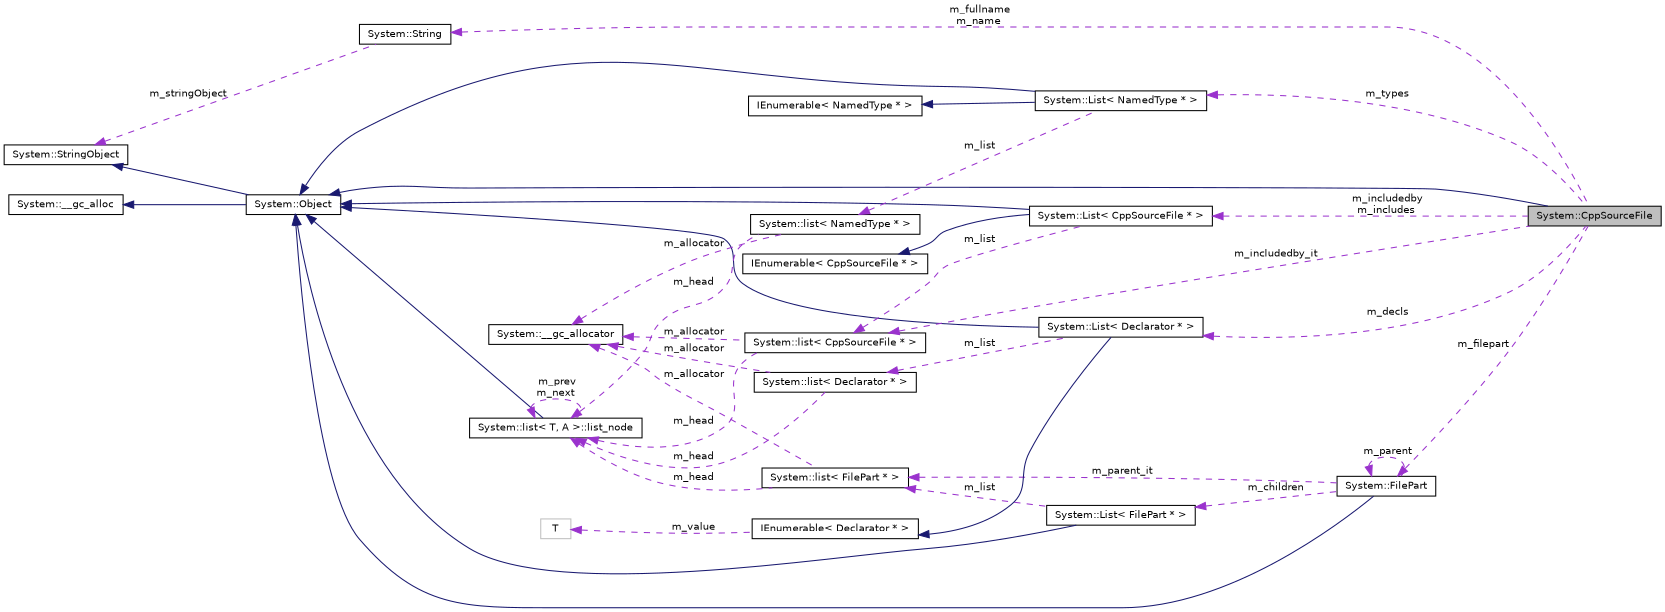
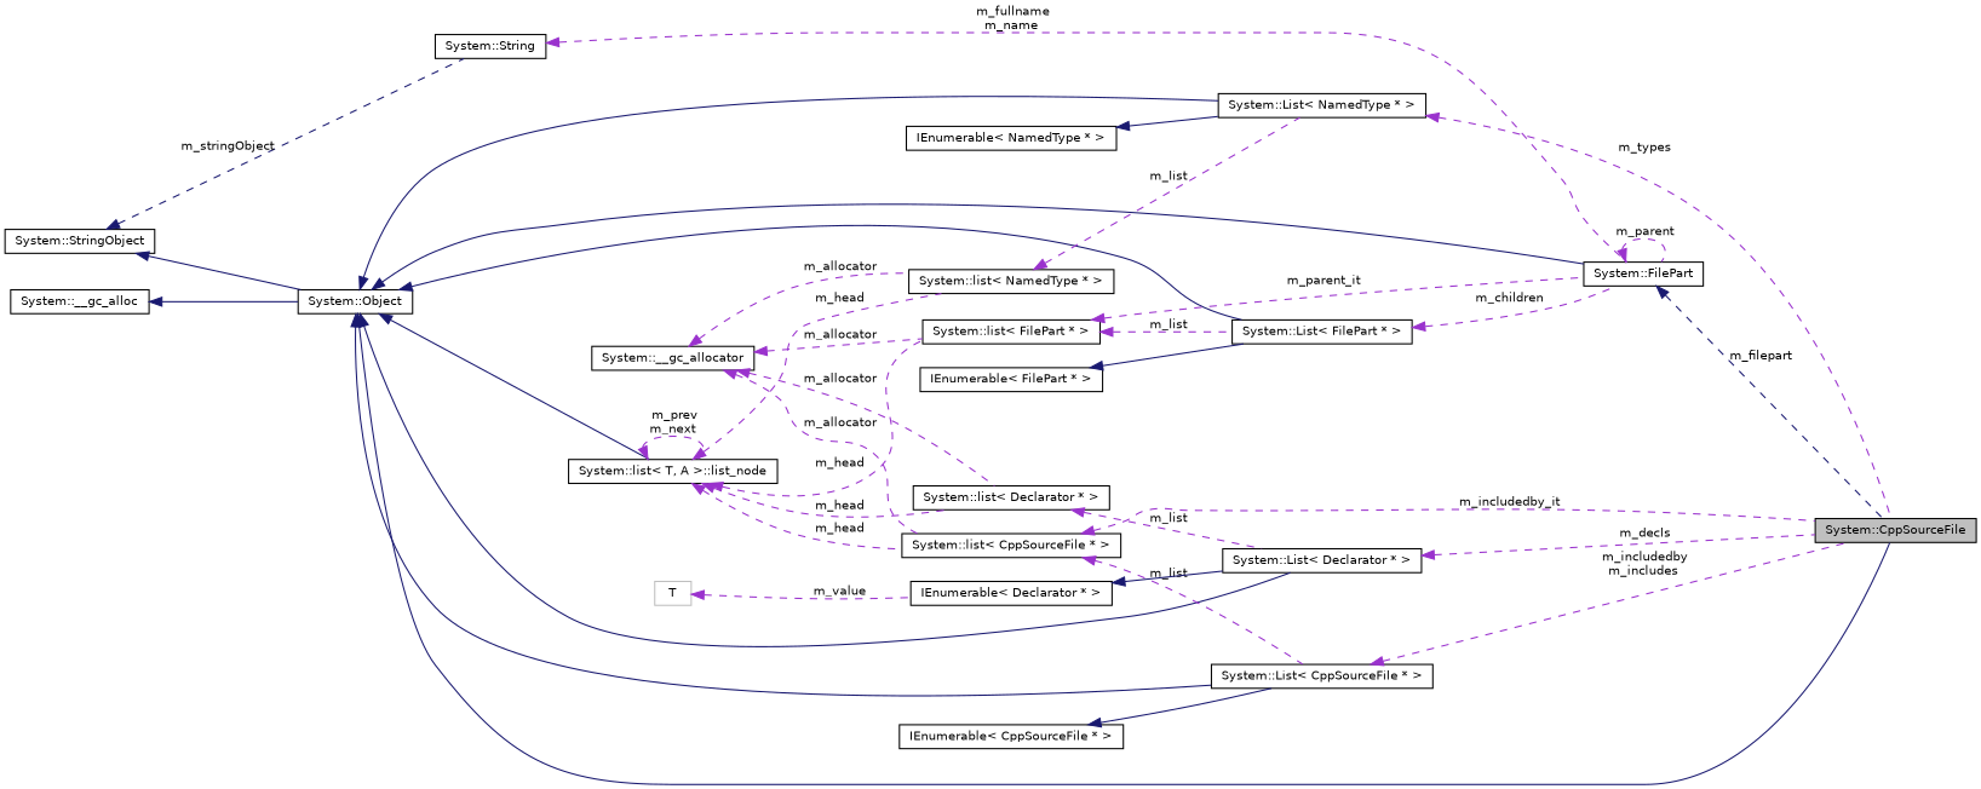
  digraph {
    rankdir=LR
    node [color=black fillcolor=white fontname=Helvetica fontsize=10 shape=record style=filled]
    edge [color=darkorchid3 dir=back fontname=Helvetica fontsize=10 labelfontname=Helvetica labelfontsize=10 style=dashed]
    n1 [fillcolor=grey75 fontcolor=black height=0.2 label="System::CppSourceFile" width=0.4]
    n2 [height=0.2 label="System::Object" width=0.4]
    n3 [height=0.2 label="System::FilePart" width=0.4]
    n4 [height=0.2 label="System::List\< FilePart * \>" width=0.4]
    n5 [height=0.2 label="System::list\< T, A \>::list_node" width=0.4]
    n6 [height=0.2 label="System::List\< NamedType * \>" width=0.4]
    n7 [height=0.2 label="System::List\< CppSourceFile * \>" width=0.4]
    n8 [height=0.2 label="System::List\< Declarator * \>" width=0.4]
    n9 [height=0.2 label="System::list\< FilePart * \>" width=0.4]
    n10 [height=0.2 label="System::list\< NamedType * \>" width=0.4]
    n11 [height=0.2 label="System::list\< CppSourceFile * \>" width=0.4]
    n12 [height=0.2 label="System::list\< Declarator * \>" width=0.4]
    n13 [height=0.2 label="System::StringObject" width=0.4]
    n14 [height=0.2 label="System::String" width=0.4]
    n15 [height=0.2 label="System::__gc_alloc" width=0.4]
+   n16 [height=0.2 label="IEnumerable\< FilePart * \>" width=0.4]
    n17 [height=0.2 label="System::__gc_allocator" width=0.4]
    n18 [color=grey75 height=0.2 label=T width=0.4]
    n19 [height=0.2 label="IEnumerable\< Declarator * \>" width=0.4]
    n20 [height=0.2 label="IEnumerable\< NamedType * \>" width=0.4]
    n21 [height=0.2 label="IEnumerable\< CppSourceFile * \>" width=0.4]
    n2 -> n1 [color=midnightblue style=solid]
    n2 -> n3 [color=midnightblue style=solid]
    n2 -> n4 [color=midnightblue style=solid]
    n2 -> n5 [color=midnightblue style=solid]
    n2 -> n6 [color=midnightblue style=solid]
    n2 -> n7 [color=midnightblue style=solid]
    n2 -> n8 [color=midnightblue style=solid]
-   n3 -> n1 [label=" m_filepart"]
+   n3 -> n1 [color=midnightblue label=" m_filepart"]
    n3 -> n3 [label=" m_parent"]
    n4 -> n3 [label=" m_children"]
    n5 -> n5 [label=" m_prev\nm_next"]
    n5 -> n9 [label=" m_head"]
    n5 -> n10 [label=" m_head"]
    n5 -> n11 [label=" m_head"]
    n5 -> n12 [label=" m_head"]
    n6 -> n1 [label=" m_types"]
    n7 -> n1 [label=" m_includedby\nm_includes"]
    n8 -> n1 [label=" m_decls"]
    n9 -> n3 [label=" m_parent_it"]
    n9 -> n4 [label=" m_list"]
    n10 -> n6 [label=" m_list"]
    n11 -> n1 [label=" m_includedby_it"]
    n11 -> n7 [label=" m_list"]
    n12 -> n8 [label=" m_list"]
    n13 -> n2 [color=midnightblue style=solid]
-   n13 -> n14 [label=" m_stringObject"]
-   n14 -> n1 [label=" m_fullname\nm_name"]
+   n13 -> n14 [color=midnightblue label=" m_stringObject"]
+   n14 -> n3 [label=" m_fullname\nm_name"]
    n15 -> n2 [color=midnightblue style=solid]
+   n16 -> n4 [color=midnightblue style=solid]
    n17 -> n9 [label=" m_allocator"]
    n17 -> n10 [label=" m_allocator"]
    n17 -> n11 [label=" m_allocator"]
    n17 -> n12 [label=" m_allocator"]
    n18 -> n19 [label=" m_value"]
    n19 -> n8 [color=midnightblue style=solid]
    n20 -> n6 [color=midnightblue style=solid]
    n21 -> n7 [color=midnightblue style=solid]
  }
